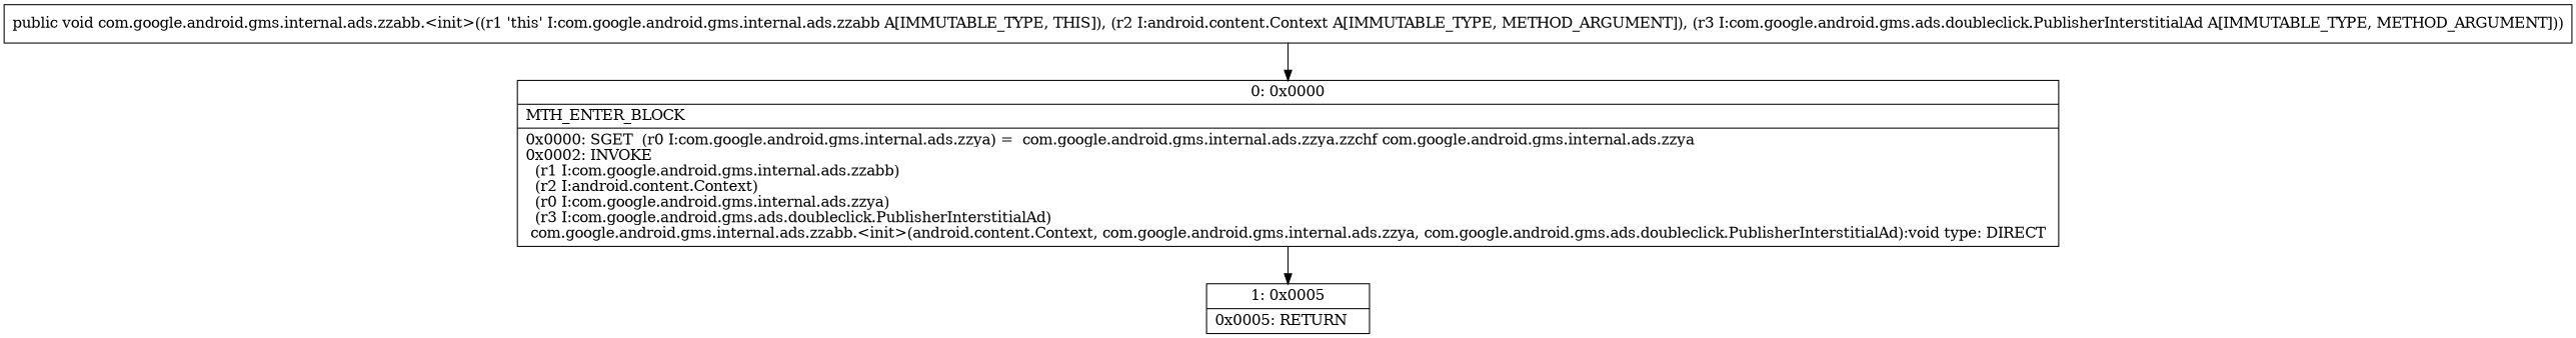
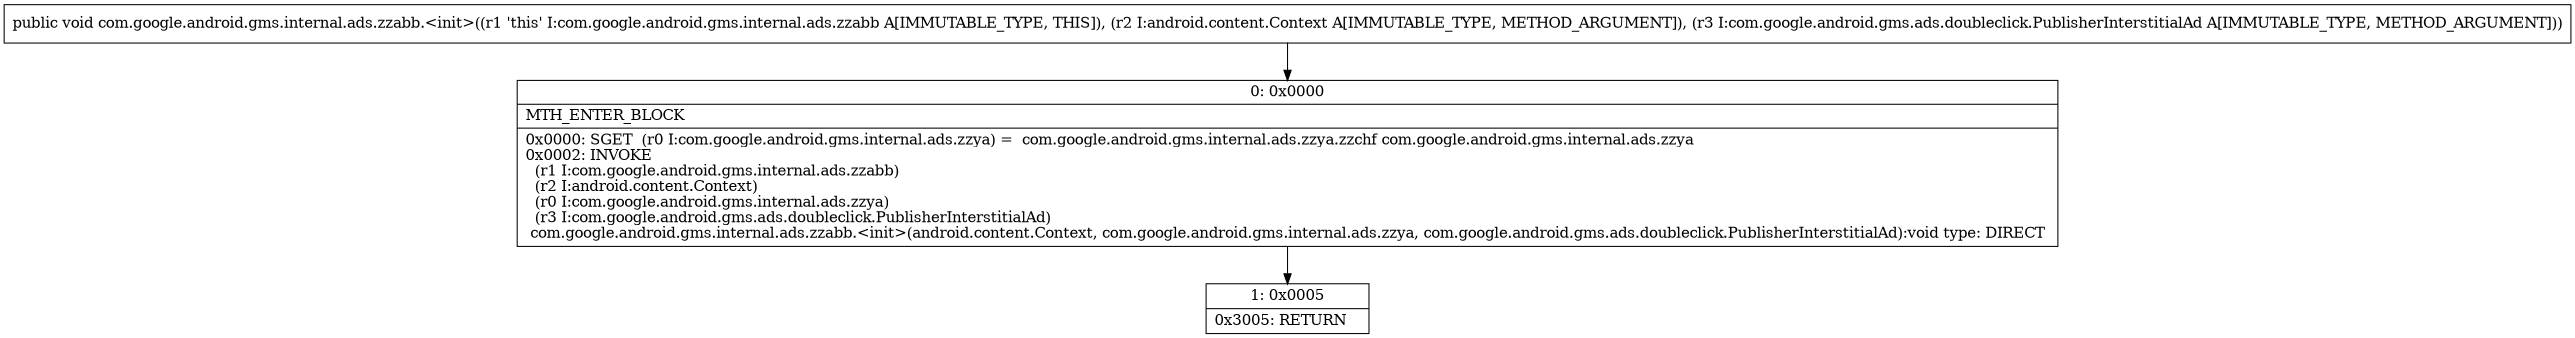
  digraph {
    node [shape=record]
    n1 [label="{0\:\ 0x0000|MTH_ENTER_BLOCK\l|0x0000: SGET  (r0 I:com.google.android.gms.internal.ads.zzya) =  com.google.android.gms.internal.ads.zzya.zzchf com.google.android.gms.internal.ads.zzya \l0x0002: INVOKE  \l  (r1 I:com.google.android.gms.internal.ads.zzabb)\l  (r2 I:android.content.Context)\l  (r0 I:com.google.android.gms.internal.ads.zzya)\l  (r3 I:com.google.android.gms.ads.doubleclick.PublisherInterstitialAd)\l com.google.android.gms.internal.ads.zzabb.\<init\>(android.content.Context, com.google.android.gms.internal.ads.zzya, com.google.android.gms.ads.doubleclick.PublisherInterstitialAd):void type: DIRECT \l}"]
-   n2 [label="{1\:\ 0x0005|0x0005: RETURN   \l}"]
+   n2 [label="{1\:\ 0x0005|0x3005: RETURN   \l}"]
    n3 [label="{public void com.google.android.gms.internal.ads.zzabb.\<init\>((r1 'this' I:com.google.android.gms.internal.ads.zzabb A[IMMUTABLE_TYPE, THIS]), (r2 I:android.content.Context A[IMMUTABLE_TYPE, METHOD_ARGUMENT]), (r3 I:com.google.android.gms.ads.doubleclick.PublisherInterstitialAd A[IMMUTABLE_TYPE, METHOD_ARGUMENT])) }"]
    n1 -> n2
    n3 -> n1
  }
